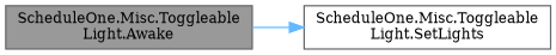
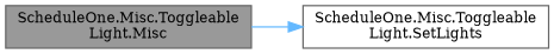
  digraph {
    rankdir=LR
    fontname="DejaVu Serif"
    node [fontname="DejaVu Serif" fontsize=10 shape=box style=filled]
-   n1 [color=gray40 fillcolor=grey60 fontcolor=black height=0.2 label="ScheduleOne.Misc.Toggleable\lLight.Awake" width=0.4]
+   n1 [color=gray40 fillcolor=grey60 fontcolor=black height=0.2 label="ScheduleOne.Misc.Toggleable\lLight.Misc" width=0.4]
    n2 [color=grey40 fillcolor=white height=0.2 label="ScheduleOne.Misc.Toggleable\lLight.SetLights" width=0.4]
    n1 -> n2 [color=steelblue1 fontname="DejaVu Serif" fontsize=10 labelfontname=Helvetica labelfontsize=10 style=solid]
  }
